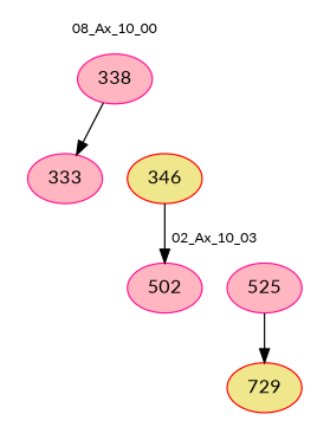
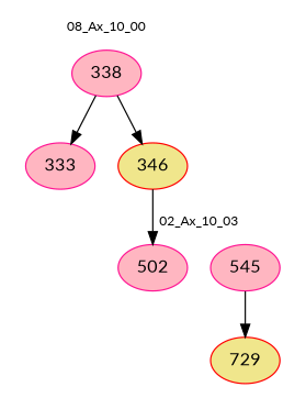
  digraph {
    fontname=Lato
    node [color=deeppink fillcolor=lightpink fontname=Lato style=filled]
    edge [color=black fontname=Lato]
    n1 [label=338]
    n2 [label=333]
    n3 [color=red fillcolor=khaki label=346]
-   n4 [label=525]
+   n4 [label=545]
    n5 [label=502]
    n6 [color=red fillcolor=khaki label=729]
    subgraph cluster_1 {
      color=white
      fontsize=10
      label="08_Ax_10_00"
      n1
      n2
      n3
    }
    subgraph cluster_2 {
      color=white
      fontsize=10
      label="02_Ax_10_03"
      n4
      n5
      n6
    }
    n1 -> n2
+   n1 -> n3
    n3 -> n5
    n4 -> n6
  }
